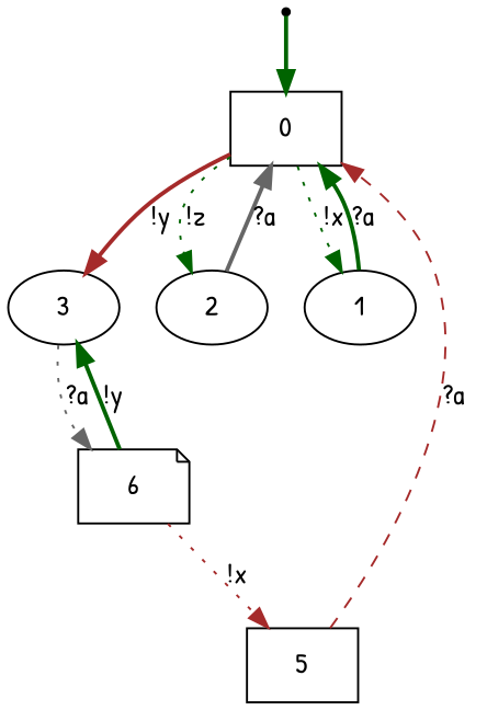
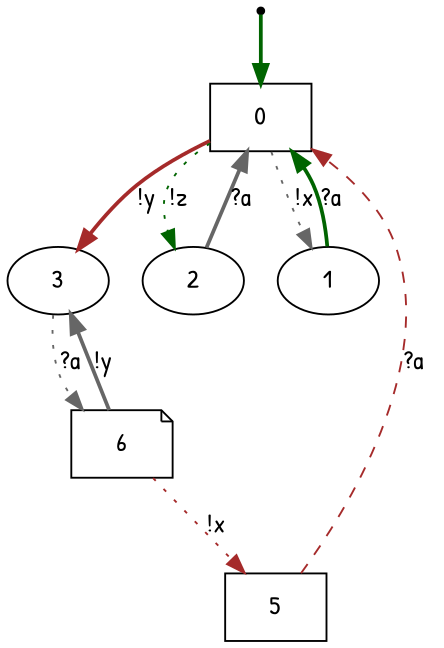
  digraph {
    fontname="Patrick Hand"
    node [fontname="Patrick Hand" shape=ellipse]
    edge [color=gray40 fontname="Patrick Hand" style=bold]
    ENTRY [shape=point]
    0 [shape=box]
    3
    2
    1
    n6 [label=6 shape=note]
    5 [shape=box]
    ENTRY -> 0 [color=darkgreen]
    0 -> 3 [color=brown label="!y"]
    0 -> 2 [color=darkgreen label="!z" style=dotted]
-   0 -> 1 [color=darkgreen label="!x" style=dotted]
+   0 -> 1 [label="!x" style=dotted]
    3 -> n6 [label="?a" style=dotted]
    2 -> 0 [label="?a"]
    1 -> 0 [color=darkgreen label="?a"]
-   n6 -> 3 [color=darkgreen label="!y"]
+   n6 -> 3 [label="!y"]
    n6 -> 5 [color=brown label="!x" style=dotted]
    5 -> 0 [color=brown label="?a" style=dashed]
  }
